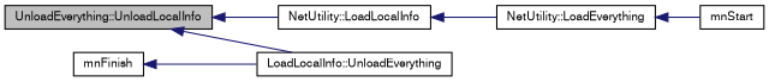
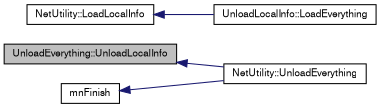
  digraph {
    rankdir=LR
    node [color=black fillcolor=white fontname=FreeSans fontsize=10 shape=record style=filled]
    edge [color=midnightblue dir=back fontname=FreeSans fontsize=10 labelfontname=FreeSans labelfontsize=10 style=solid]
    n1 [fillcolor=grey75 fontcolor=black height=0.2 label="UnloadEverything::UnloadLocalInfo" width=0.4]
    n2 [height=0.2 label="NetUtility::LoadLocalInfo" width=0.4]
-   n3 [height=0.2 label="LoadLocalInfo::UnloadEverything" width=0.4]
-   n4 [height=0.2 label="NetUtility::LoadEverything" width=0.4]
-   n5 [height=0.2 label=mnStart width=0.4]
+   n3 [height=0.2 label="NetUtility::UnloadEverything" width=0.4]
+   n4 [height=0.2 label="UnloadLocalInfo::LoadEverything" width=0.4]
    n6 [height=0.2 label=mnFinish width=0.4]
-   n1 -> n2
    n1 -> n3
    n2 -> n4
-   n4 -> n5
    n6 -> n3
  }
